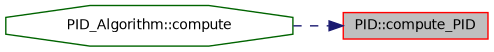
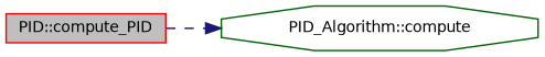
  digraph {
    rankdir=LR
    node [fontname=Helvetica fontsize=10 style=filled]
    n1 [color=red fillcolor=grey75 fontcolor=black height=0.2 label="PID::compute_PID" shape=box width=0.4]
    n2 [color=darkgreen fillcolor=white height=0.2 label="PID_Algorithm::compute" shape=octagon width=0.4]
-   n2 -> n1 [color=midnightblue fontname=Helvetica fontsize=10 labelfontname=Helvetica labelfontsize=10 style=dashed]
+   n1 -> n2 [color=midnightblue fontname=Helvetica fontsize=10 labelfontname=Helvetica labelfontsize=10 style=dashed]
  }
